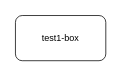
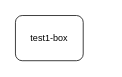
  <mxCell id="0" />
  <mxCell id="1" parent="0" />
- <mxCell id="2" value="test1-box" style="rounded=1;whiteSpace=wrap;html=1;" vertex="1" parent="1"><mxGeometry x="20" y="20" width="120" height="60" as="geometry" /></mxCell>
+ <mxCell id="2" value="test1-box" style="rounded=1;whiteSpace=wrap;html=1;" vertex="1" parent="1"><mxGeometry x="20" y="20" width="90" height="60" as="geometry" /></mxCell>
